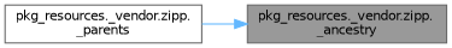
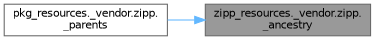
  digraph {
    rankdir=RL
    node [fontname=Helvetica fontsize=10 shape=box style=filled]
-   n1 [color=gray40 fillcolor=grey60 fontcolor=black height=0.2 label="pkg_resources._vendor.zipp.\l_ancestry" width=0.4]
+   n1 [color=gray40 fillcolor=grey60 fontcolor=black height=0.2 label="zipp_resources._vendor.zipp.\l_ancestry" width=0.4]
    n2 [color=grey40 fillcolor=white height=0.2 label="pkg_resources._vendor.zipp.\l_parents" width=0.4]
    n1 -> n2 [color=steelblue1 dir=back fontname=Helvetica fontsize=10 labelfontname=Helvetica labelfontsize=10 style=solid]
  }
